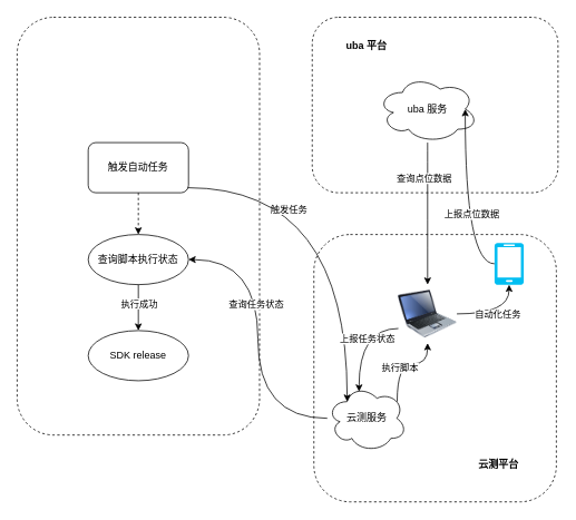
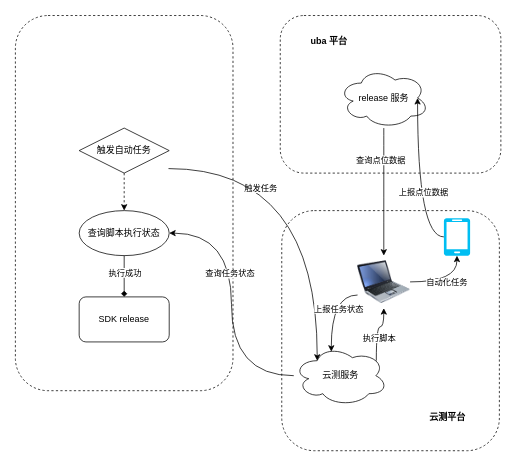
  <mxCell id="0" />
  <mxCell id="1" parent="0" />
  <mxCell id="2" value="" style="rounded=1;whiteSpace=wrap;html=1;dashed=1;" parent="1" vertex="1"><mxGeometry x="20" y="20" width="290" height="500" as="geometry" /></mxCell>
  <mxCell id="3" value="" style="edgeStyle=orthogonalEdgeStyle;rounded=0;orthogonalLoop=1;jettySize=auto;html=1;dashed=1;" parent="1" source="4" target="5" edge="1"><mxGeometry relative="1" as="geometry" /></mxCell>
- <mxCell id="4" value="触发自动任务" style="rounded=1;whiteSpace=wrap;html=1;" parent="1" vertex="1"><mxGeometry x="105" y="170" width="120" height="60" as="geometry" /></mxCell>
+ <mxCell id="4" value="触发自动任务" style="rhombus;whiteSpace=wrap;html=1;" parent="1" vertex="1"><mxGeometry x="105" y="170" width="120" height="60" as="geometry" /></mxCell>
  <mxCell id="5" value="查询脚本执行状态" style="ellipse;whiteSpace=wrap;html=1;" parent="1" vertex="1"><mxGeometry x="105" y="280" width="120" height="60" as="geometry" /></mxCell>
- <mxCell id="6" style="edgeStyle=orthogonalEdgeStyle;rounded=1;orthogonalLoop=1;jettySize=auto;html=1;exitX=0.5;exitY=1;exitDx=0;exitDy=0;" parent="1" source="5" target="8" edge="1"><mxGeometry relative="1" as="geometry"><mxPoint x="165" y="410" as="sourcePoint" /></mxGeometry></mxCell>
+ <mxCell id="6" style="edgeStyle=orthogonalEdgeStyle;rounded=1;orthogonalLoop=1;jettySize=auto;html=1;exitX=0.5;exitY=1;exitDx=0;exitDy=0;endArrow=diamond;" parent="1" source="5" target="8" edge="1"><mxGeometry relative="1" as="geometry"><mxPoint x="165" y="410" as="sourcePoint" /></mxGeometry></mxCell>
  <mxCell id="7" value="执行成功" style="edgeLabel;html=1;align=center;verticalAlign=middle;resizable=0;points=[];" parent="6" vertex="1" connectable="0"><mxGeometry x="-0.2" relative="1" as="geometry"><mxPoint as="offset" /></mxGeometry></mxCell>
- <mxCell id="8" value="SDK release" style="ellipse;whiteSpace=wrap;html=1;" parent="1" vertex="1"><mxGeometry x="105" y="395" width="120" height="60" as="geometry" /></mxCell>
+ <mxCell id="8" value="SDK release" style="rounded=1;whiteSpace=wrap;html=1;" parent="1" vertex="1"><mxGeometry x="105" y="395" width="120" height="60" as="geometry" /></mxCell>
  <mxCell id="9" value="" style="rounded=1;whiteSpace=wrap;html=1;dashed=1;" vertex="1" parent="1"><mxGeometry x="375" y="280" width="290" height="320" as="geometry" /></mxCell>
  <mxCell id="10" value="云测平台" style="text;html=1;strokeColor=none;fillColor=none;align=center;verticalAlign=middle;whiteSpace=wrap;rounded=0;fontStyle=1" vertex="1" parent="1"><mxGeometry x="566" y="540" width="60" height="30" as="geometry" /></mxCell>
  <mxCell id="11" style="edgeStyle=orthogonalEdgeStyle;orthogonalLoop=1;jettySize=auto;html=1;entryX=1;entryY=0.5;entryDx=0;entryDy=0;curved=1;" edge="1" parent="1" source="15" target="5"><mxGeometry relative="1" as="geometry" /></mxCell>
  <mxCell id="12" value="查询任务状态" style="edgeLabel;html=1;align=center;verticalAlign=middle;resizable=0;points=[];" vertex="1" connectable="0" parent="11"><mxGeometry x="0.236" y="3" relative="1" as="geometry"><mxPoint as="offset" /></mxGeometry></mxCell>
  <mxCell id="13" value="" style="edgeStyle=orthogonalEdgeStyle;orthogonalLoop=1;jettySize=auto;html=1;curved=1;exitX=0.88;exitY=0.25;exitDx=0;exitDy=0;exitPerimeter=0;" edge="1" parent="1" source="15" target="24"><mxGeometry relative="1" as="geometry"><mxPoint x="438" y="440" as="sourcePoint" /></mxGeometry></mxCell>
  <mxCell id="14" value="执行脚本" style="edgeLabel;html=1;align=center;verticalAlign=middle;resizable=0;points=[];" vertex="1" connectable="0" parent="13"><mxGeometry x="-0.233" y="-3" relative="1" as="geometry"><mxPoint as="offset" /></mxGeometry></mxCell>
- <mxCell id="15" value="云测服务" style="ellipse;shape=cloud;whiteSpace=wrap;html=1;" vertex="1" parent="1"><mxGeometry x="391" y="460" width="95" height="80" as="geometry" /></mxCell>
+ <mxCell id="15" value="云测服务" style="ellipse;shape=cloud;whiteSpace=wrap;html=1;" vertex="1" parent="1"><mxGeometry x="391" y="460" width="125" height="80" as="geometry" /></mxCell>
  <mxCell id="16" value="" style="verticalLabelPosition=bottom;html=1;verticalAlign=top;align=center;strokeColor=none;fillColor=#00BEF2;shape=mxgraph.azure.mobile;pointerEvents=1;" vertex="1" parent="1"><mxGeometry x="591" y="290" width="35" height="50" as="geometry" /></mxCell>
  <mxCell id="17" value="" style="rounded=1;whiteSpace=wrap;html=1;dashed=1;" vertex="1" parent="1"><mxGeometry x="373" y="20" width="294" height="210" as="geometry" /></mxCell>
  <mxCell id="18" value="uba 平台" style="text;html=1;strokeColor=none;fillColor=none;align=center;verticalAlign=middle;whiteSpace=wrap;rounded=0;fontStyle=1" vertex="1" parent="1"><mxGeometry x="407.5" y="40" width="60" height="30" as="geometry" /></mxCell>
  <mxCell id="19" style="edgeStyle=orthogonalEdgeStyle;orthogonalLoop=1;jettySize=auto;html=1;curved=1;" edge="1" parent="1" source="21" target="24"><mxGeometry relative="1" as="geometry" /></mxCell>
  <mxCell id="20" value="查询点位数据" style="edgeLabel;html=1;align=center;verticalAlign=middle;resizable=0;points=[];" vertex="1" connectable="0" parent="19"><mxGeometry x="-0.164" y="-7" relative="1" as="geometry"><mxPoint x="2" y="-29" as="offset" /></mxGeometry></mxCell>
- <mxCell id="21" value="uba 服务" style="ellipse;shape=cloud;whiteSpace=wrap;html=1;" vertex="1" parent="1"><mxGeometry x="451" y="90" width="120" height="80" as="geometry" /></mxCell>
+ <mxCell id="21" value="release 服务" style="ellipse;shape=cloud;whiteSpace=wrap;html=1;" vertex="1" parent="1"><mxGeometry x="451" y="90" width="120" height="80" as="geometry" /></mxCell>
  <mxCell id="22" style="edgeStyle=orthogonalEdgeStyle;orthogonalLoop=1;jettySize=auto;html=1;entryX=0.25;entryY=0.25;entryDx=0;entryDy=0;entryPerimeter=0;curved=1;exitX=0.992;exitY=0.9;exitDx=0;exitDy=0;exitPerimeter=0;" edge="1" parent="1" source="4" target="15"><mxGeometry relative="1" as="geometry" /></mxCell>
  <mxCell id="23" value="触发任务" style="edgeLabel;html=1;align=center;verticalAlign=middle;resizable=0;points=[];" vertex="1" connectable="0" parent="22"><mxGeometry x="-0.463" y="-25" relative="1" as="geometry"><mxPoint as="offset" /></mxGeometry></mxCell>
  <mxCell id="24" value="" style="image;html=1;image=img/lib/clip_art/computers/Laptop_128x128.png" vertex="1" parent="1"><mxGeometry x="476" y="340" width="70" height="70" as="geometry" /></mxCell>
  <mxCell id="25" style="edgeStyle=orthogonalEdgeStyle;orthogonalLoop=1;jettySize=auto;html=1;entryX=0.5;entryY=1;entryDx=0;entryDy=0;entryPerimeter=0;curved=1;" edge="1" parent="1" source="24" target="16"><mxGeometry relative="1" as="geometry" /></mxCell>
  <mxCell id="26" value="自动化任务" style="edgeLabel;html=1;align=center;verticalAlign=middle;resizable=0;points=[];" vertex="1" connectable="0" parent="25"><mxGeometry x="-0.016" y="9" relative="1" as="geometry"><mxPoint y="9" as="offset" /></mxGeometry></mxCell>
  <mxCell id="27" style="edgeStyle=orthogonalEdgeStyle;orthogonalLoop=1;jettySize=auto;html=1;entryX=0.4;entryY=0.1;entryDx=0;entryDy=0;entryPerimeter=0;exitX=0;exitY=0.75;exitDx=0;exitDy=0;curved=1;" edge="1" parent="1" source="24" target="15"><mxGeometry relative="1" as="geometry" /></mxCell>
  <mxCell id="28" value="上报任务状态" style="edgeLabel;html=1;align=center;verticalAlign=middle;resizable=0;points=[];" vertex="1" connectable="0" parent="27"><mxGeometry x="-0.034" y="9" relative="1" as="geometry"><mxPoint as="offset" /></mxGeometry></mxCell>
  <mxCell id="29" style="edgeStyle=orthogonalEdgeStyle;orthogonalLoop=1;jettySize=auto;html=1;entryX=0.875;entryY=0.5;entryDx=0;entryDy=0;entryPerimeter=0;curved=1;" edge="1" parent="1" source="16" target="21"><mxGeometry relative="1" as="geometry" /></mxCell>
  <mxCell id="30" value="上报点位数据" style="edgeLabel;html=1;align=center;verticalAlign=middle;resizable=0;points=[];" vertex="1" connectable="0" parent="29"><mxGeometry x="-0.136" y="-7" relative="1" as="geometry"><mxPoint as="offset" /></mxGeometry></mxCell>
